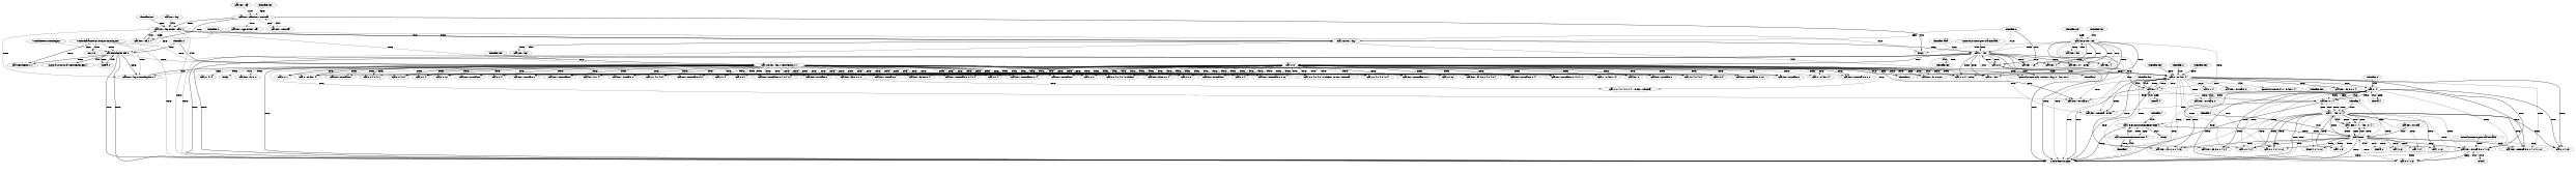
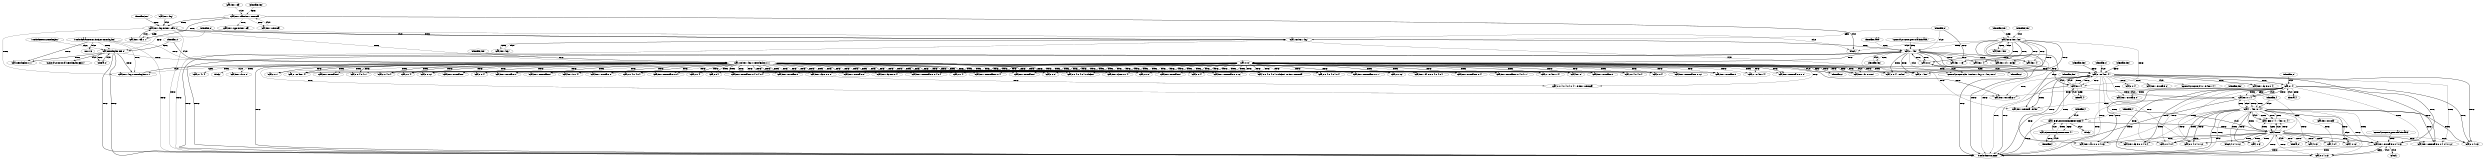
  digraph {
    edge [style=bold]
    n1 [label="(Call,iter->err_off = o + l + 3)"]
    n2 [label="(Call,o + l + 3)"]
    n3 [label="(MethodReturn,RET)"]
    n4 [label="(Block,)"]
    n5 [label="(Call,o - 4)"]
    n6 [label="(Call,len - o - 4)"]
    n7 [label="(Literal,4)"]
    n8 [label="(Call,iter->err_off = o)"]
    n9 [label="(Call,o + 4 + l + 12)"]
    n10 [label="(Call,iter->raw + o + l + 3)"]
    n11 [label="(Call,o + 4 + l)"]
    n12 [label="(Call,o + l + 3)"]
    n13 [label="(Call,iter->next_off = o + 4 + l + 12)"]
    n14 [label="(Call,iter->d3 = o + 4 + l)"]
    n15 [label="(Call,iter->err_off = o)"]
    n16 [label="(Call,iter->next_off >= len)"]
    n17 [label="(Call,l > (len - o - 4))"]
    n18 [label="(Call,o >= (len - 4))"]
    n19 [label="(Call,len - 4)"]
    n20 [label="(Call,o + 4)"]
    n21 [label="(Call,iter->err_off = o)"]
    n22 [label="(ControlStructure,if (o >= (len - 4)))"]
    n23 [label="(Call,iter->d2 = o + 4)"]
    n24 [label="(Literal,4)"]
    n25 [label="(Call,++o)"]
    n26 [label="(Call,iter->next_off = o + l)"]
    n27 [label="(Call,iter->next_off = o + 16)"]
    n28 [label="(Call,iter->d2 = o + 4)"]
    n29 [label="(Call,iter->err_off = o)"]
    n30 [label="(Call,len - o)"]
    n31 [label="(Call,o + 4)"]
    n32 [label="(Call,o + 4 + 4 + l + 4)"]
    n33 [label="(Call,iter->err_off = o + 4)"]
    n34 [label="(Call,o + 1)"]
    n35 [label="(Call,o + 12)"]
    n36 [label="(Call,len - (o + 4))"]
    n37 [label="(Call,iter->next_off = o + 4)"]
    n38 [label="(Call,iter->err_off = o + 4 + 4 + l)"]
    n39 [label="(Call,iter->err_off = o)"]
    n40 [label="(Call,o + 4)"]
    n41 [label="(Identifier,o)"]
    n42 [label="(Call,o + 8)"]
    n43 [label="(Call,iter->err_off = o)"]
    n44 [label="(Call,o + 4)"]
    n45 [label="(Call,iter->d3 = o + 8)"]
    n46 [label="(Call,o + 16)"]
    n47 [label="(Call,iter->d1 = ++o)"]
    n48 [label="(Call,iter->err_off = o)"]
    n49 [label="(Call,iter->next_off = o)"]
    n50 [label="(Call,iter->next_off = o + 8)"]
    n51 [label="(Call,iter->err_off = o)"]
    n52 [label="(Call,o + 4)"]
    n53 [label="(Call,o + 8)"]
    n54 [label="(Call,o + 4)"]
    n55 [label="(Call,iter->err_off = o)"]
    n56 [label="(Call,o + 4 + l - 1)"]
    n57 [label="(Call,o >= (len - 14))"]
    n58 [label="(Call,o + 4 + l)"]
    n59 [label="(Call,o + 4 + 4 + l)"]
    n60 [label="(Call,o + 4)"]
    n61 [label="(Call,o + 4 + 4 + l)"]
    n62 [label="(Call,o >= (len - 4))"]
    n63 [label="(Call,iter->err_off = o + 4 + l - 1)"]
    n64 [label="(Call,iter->err_off = o)"]
    n65 [label="(Call,o + 4 + 4 + l + doclen)"]
    n66 [label="(Call,(o + 4 + 4 + l + 4) >= iter->next_off)"]
    n67 [label="(Call,iter->next_off = o + 12)"]
    n68 [label="(Call,o < len)"]
    n69 [label="(Call,o + l)"]
    n70 [label="(Call,(o + 4) >= len)"]
    n71 [label="(Call,iter->next_off = o + 4 + l)"]
    n72 [label="(Call,iter->err_off = o)"]
    n73 [label="(Call,iter->d4 = o + 4 + 4 + l)"]
    n74 [label="(Call,(o + 4 + 4 + l + doclen) != iter->next_off)"]
    n75 [label="(Call,iter->err_off = o)"]
    n76 [label="(Call,o >= (len - 4))"]
    n77 [label="(Call,iter->err_off = o)"]
    n78 [label="(Call,iter->d2 = o + 4)"]
    n79 [label="(Call,iter->next_off = o + 1)"]
    n80 [label="(Call,o - 4 - 4)"]
    n81 [label="(Call,o < len)"]
    n82 [label="(Call,o++)"]
    n83 [label="(Call,len < 19)"]
    n84 [label="(Identifier,len)"]
    n85 [label="(Call,len - 4)"]
    n86 [label="(Call,len - 4)"]
    n87 [label="(ControlStructure,for (o = iter->key; o < len; o++))"]
    n88 [label="(Call,iter->d1 >= len)"]
    n89 [label="(Identifier,o)"]
    n90 [label="(Call,o = iter->key)"]
    n91 [label="(Call,iter->key)"]
    n92 [label="(Call,iter->key = iter->off + 1)"]
    n93 [label="(Call,o = iter->key + next_keylen + 1)"]
    n94 [label="(Call,iter->off + 1)"]
    n95 [label="(Block,)"]
    n96 [label="(Call,iter->key + next_keylen + 1)"]
    n97 [label="(Block,)"]
    n98 [label="(Call,iter->d1 = o)"]
    n99 [label="(Call,iter->off = iter->next_off)"]
    n100 [label="(Call,iter->next_off)"]
    n101 [label="(Call,iter->type = iter->off)"]
    n102 [label="(Call,len = iter->len)"]
    n103 [label="(Call,iter->len)"]
    n104 [label="(Call,next_keylen == 0)"]
    n105 [label="(Call,next_keylen + 1)"]
    n106 [label="(Literal,0)"]
    n107 [label="(ControlStructure,if (next_keylen == 0))"]
    n108 [label="(MethodParameterIn,uint32_t next_keylen)"]
    1000113
    n110 [label="(Call,l == 0)"]
    n111 [label="(Block,4 + l + 12)"]
    n112 [label="(Literal,0)"]
    n113 [label="(Call,4 + l)"]
    n114 [label="(Call,l + 12)"]
    n115 [label="(Call,l == 0 || l > (len - o - 4))"]
    n116 [label="(Call,l + 3)"]
    n117 [label="(Call,l + 3)"]
    n118 [label="(Call,l = BSON_UINT32_FROM_LE (l))"]
    n119 [label="(Call,BSON_UINT32_FROM_LE (l))"]
    n120 [label="(Block,)"]
    n121 [label="(Identifier,l)"]
    n122 [label="(Identifier,l)"]
    n123 [label="(Identifier,o)"]
    n124 [label="(Identifier,o)"]
    n125 [label="(Call,iter->off)"]
    n126 [label="(Identifier,iter)"]
    n127 [label="(Identifier,o)"]
    n128 [label="(Identifier,o)"]
    n129 [label="(Identifier,iter)"]
    n130 [label="(Identifier,len)"]
    n131 [label="(Identifier,len)"]
    n132 [label="(Call,iter->err_off)"]
    n133 [label="(Identifier,iter)"]
    n134 [label="(Identifier,len)"]
    n135 [label="(Identifier,l)"]
    n136 [label="(ControlStructure,goto mark_invalid;)"]
    n137 [label="(Call,iter->key)"]
    n138 [label="(Identifier,iter)"]
    n139 [label="(Identifier,iter)"]
    n140 [label="(Identifier,o)"]
    n141 [label="(Identifier,l)"]
    n142 [label="(MethodReturn,next_keylen)"]
    n143 [label="(Identifier,data)"]
    n144 [label="(Identifier,iter)"]
    n145 [label="(ControlStructure,goto mark_invalid;)"]
    n1 -> n2 [label="CFG: "]
    n1 -> n3 [label="DDG: " style=solid]
    n1 -> n3 [label="DDG: " style=solid]
    n1 -> n4 [label="AST: "]
    n2 -> n1 [label="AST: " style=solid]
    n5 -> n1 [label="DDG: " style=solid]
    n5 -> n2 [label="DDG: "]
    n5 -> n6 [label="AST: "]
    n5 -> n6 [label="DDG: "]
    n5 -> n6 [label="DDG: " style=solid]
    n5 -> n7 [label="CFG: " style=solid]
    n5 -> n8 [label="DDG: " style=solid]
    n5 -> n9 [label="DDG: " style=solid]
    n5 -> n10 [label="DDG: "]
    n5 -> n11 [label="DDG: " style=solid]
    n5 -> n12 [label="DDG: "]
    n5 -> n13 [label="DDG: "]
    n5 -> n14 [label="DDG: "]
    n5 -> n15 [label="DDG: " style=solid]
    n6 -> n3 [label="DDG: " style=solid]
    n6 -> n3 [label="DDG: "]
    n6 -> n5 [label="CFG: " style=solid]
    n6 -> n16 [label="DDG: " style=solid]
    n6 -> n17 [label="AST: " style=solid]
    n6 -> n17 [label="DDG: " style=solid]
    n6 -> n17 [label="DDG: " style=solid]
    n7 -> n5 [label="AST: " style=solid]
    n17 -> n1 [label="DDG: " style=solid]
    n17 -> n2 [label="DDG: " style=solid]
    n17 -> n3 [label="DDG: "]
    n17 -> n3 [label="DDG: " style=solid]
    n17 -> n6 [label="CFG: " style=solid]
    n17 -> n9 [label="DDG: "]
    n17 -> n10 [label="DDG: " style=solid]
    n17 -> n11 [label="DDG: "]
    n17 -> n12 [label="DDG: "]
    n17 -> n13 [label="DDG: "]
    n17 -> n14 [label="DDG: " style=solid]
    n17 -> n111 [label="DDG: " style=solid]
    n17 -> n113 [label="DDG: " style=solid]
    n17 -> n114 [label="DDG: "]
    n17 -> n115 [label="AST: "]
    n17 -> n115 [label="DDG: " style=solid]
    n17 -> n115 [label="DDG: "]
    n17 -> n116 [label="DDG: "]
    n17 -> n117 [label="DDG: " style=solid]
    n18 -> n1 [label="DDG: "]
    n18 -> n2 [label="DDG: " style=solid]
    n18 -> n3 [label="DDG: " style=solid]
    n18 -> n3 [label="DDG: "]
    n18 -> n5 [label="DDG: "]
    n18 -> n8 [label="DDG: " style=solid]
    n18 -> n9 [label="DDG: " style=solid]
    n18 -> n10 [label="DDG: "]
    n18 -> n11 [label="DDG: " style=solid]
    n18 -> n12 [label="DDG: "]
    n18 -> n13 [label="DDG: " style=solid]
    n18 -> n14 [label="DDG: " style=solid]
    n18 -> n15 [label="DDG: " style=solid]
    n18 -> n19 [label="CFG: " style=solid]
    n18 -> n20 [label="DDG: " style=solid]
    n18 -> n21 [label="DDG: " style=solid]
    n18 -> n22 [label="AST: " style=solid]
    n18 -> n23 [label="DDG: "]
    n19 -> n3 [label="DDG: "]
    n19 -> n6 [label="DDG: " style=solid]
    n19 -> n16 [label="DDG: "]
    n19 -> n18 [label="AST: "]
    n19 -> n18 [label="DDG: " style=solid]
    n19 -> n18 [label="DDG: "]
    n19 -> n24 [label="CFG: " style=solid]
    n24 -> n19 [label="AST: " style=solid]
    n25 -> n15 [label="DDG: "]
    n25 -> n18 [label="DDG: "]
    n25 -> n26 [label="DDG: "]
    n25 -> n27 [label="DDG: " style=solid]
    n25 -> n28 [label="DDG: " style=solid]
    n25 -> n29 [label="DDG: " style=solid]
    n25 -> n30 [label="DDG: "]
    n25 -> n31 [label="DDG: "]
    n25 -> n32 [label="DDG: " style=solid]
    n25 -> n33 [label="DDG: "]
    n25 -> n34 [label="DDG: " style=solid]
    n25 -> n35 [label="DDG: "]
    n25 -> n36 [label="DDG: "]
    n25 -> n37 [label="DDG: " style=solid]
    n25 -> n38 [label="DDG: "]
    n25 -> n39 [label="DDG: " style=solid]
    n25 -> n40 [label="DDG: " style=solid]
    n25 -> n41 [label="CFG: "]
    n25 -> n42 [label="DDG: "]
    n25 -> n43 [label="DDG: " style=solid]
    n25 -> n44 [label="DDG: "]
    n25 -> n45 [label="DDG: " style=solid]
    n25 -> n46 [label="DDG: "]
    n25 -> n47 [label="AST: " style=solid]
    n25 -> n47 [label="DDG: "]
    n25 -> n48 [label="DDG: " style=solid]
    n25 -> n49 [label="DDG: "]
    n25 -> n50 [label="DDG: "]
    n25 -> n51 [label="DDG: " style=solid]
    n25 -> n52 [label="DDG: " style=solid]
    n25 -> n53 [label="DDG: "]
    n25 -> n54 [label="DDG: " style=solid]
    n25 -> n55 [label="DDG: "]
    n25 -> n56 [label="DDG: " style=solid]
    n25 -> n57 [label="DDG: "]
    n25 -> n58 [label="DDG: "]
    n25 -> n59 [label="DDG: " style=solid]
    n25 -> n60 [label="DDG: "]
    n25 -> n61 [label="DDG: "]
    n25 -> n62 [label="DDG: "]
    n25 -> n63 [label="DDG: " style=solid]
    n25 -> n64 [label="DDG: "]
    n25 -> n65 [label="DDG: "]
    n25 -> n66 [label="DDG: " style=solid]
    n25 -> n67 [label="DDG: " style=solid]
    n25 -> n68 [label="DDG: " style=solid]
    n25 -> n69 [label="DDG: " style=solid]
    n25 -> n70 [label="DDG: "]
    n25 -> n71 [label="DDG: "]
    n25 -> n72 [label="DDG: "]
    n25 -> n73 [label="DDG: " style=solid]
    n25 -> n74 [label="DDG: " style=solid]
    n25 -> n75 [label="DDG: " style=solid]
    n25 -> n76 [label="DDG: " style=solid]
    n25 -> n77 [label="DDG: "]
    n25 -> n78 [label="DDG: " style=solid]
    n25 -> n79 [label="DDG: "]
    n41 -> n25 [label="AST: " style=solid]
    n45 -> n66 [label="DDG: " style=solid]
    n47 -> n25 [label="CFG: "]
    n81 -> n3 [label="DDG: "]
    n81 -> n3 [label="DDG: "]
    n81 -> n3 [label="DDG: "]
    n81 -> n16 [label="DDG: " style=solid]
    n81 -> n19 [label="DDG: "]
    n81 -> n25 [label="DDG: "]
    n81 -> n68 [label="DDG: "]
    n81 -> n70 [label="DDG: "]
    n81 -> n82 [label="DDG: "]
    n81 -> n83 [label="DDG: "]
    n81 -> n84 [label="CFG: " style=solid]
    n81 -> n85 [label="DDG: "]
    n81 -> n86 [label="DDG: " style=solid]
    n81 -> n87 [label="AST: " style=solid]
    n81 -> n88 [label="DDG: "]
    n82 -> n81 [label="DDG: "]
    n82 -> n87 [label="AST: "]
    n82 -> n89 [label="CFG: " style=solid]
    n84 -> n81 [label="AST: " style=solid]
    n89 -> n82 [label="AST: " style=solid]
    n90 -> n3 [label="DDG: " style=solid]
    n90 -> n81 [label="DDG: "]
    n90 -> n87 [label="AST: " style=solid]
    n90 -> n91 [label="CFG: " style=solid]
    n91 -> n90 [label="AST: " style=solid]
    n92 -> n3 [label="DDG: " style=solid]
    n92 -> n90 [label="DDG: "]
    n92 -> n93 [label="DDG: " style=solid]
    n92 -> n94 [label="CFG: " style=solid]
    n92 -> n95 [label="AST: " style=solid]
    n92 -> n96 [label="DDG: " style=solid]
    n93 -> n3 [label="DDG: "]
    n93 -> n15 [label="DDG: " style=solid]
    n93 -> n18 [label="DDG: "]
    n93 -> n26 [label="DDG: " style=solid]
    n93 -> n27 [label="DDG: "]
    n93 -> n28 [label="DDG: "]
    n93 -> n29 [label="DDG: " style=solid]
    n93 -> n30 [label="DDG: "]
    n93 -> n31 [label="DDG: " style=solid]
    n93 -> n32 [label="DDG: "]
    n93 -> n33 [label="DDG: "]
    n93 -> n34 [label="DDG: "]
    n93 -> n35 [label="DDG: "]
    n93 -> n36 [label="DDG: " style=solid]
    n93 -> n37 [label="DDG: " style=solid]
    n93 -> n38 [label="DDG: "]
    n93 -> n39 [label="DDG: "]
    n93 -> n40 [label="DDG: "]
    n93 -> n42 [label="DDG: "]
    n93 -> n43 [label="DDG: "]
    n93 -> n44 [label="DDG: " style=solid]
    n93 -> n45 [label="DDG: " style=solid]
+   n93 -> n46 [label="DDG: " style=solid]
    n93 -> n48 [label="DDG: "]
    n93 -> n49 [label="DDG: "]
    n93 -> n50 [label="DDG: " style=solid]
    n93 -> n51 [label="DDG: "]
    n93 -> n52 [label="DDG: "]
    n93 -> n53 [label="DDG: "]
    n93 -> n54 [label="DDG: "]
    n93 -> n55 [label="DDG: " style=solid]
    n93 -> n56 [label="DDG: "]
    n93 -> n57 [label="DDG: " style=solid]
    n93 -> n58 [label="DDG: "]
    n93 -> n59 [label="DDG: "]
    n93 -> n60 [label="DDG: "]
    n93 -> n61 [label="DDG: "]
    n93 -> n62 [label="DDG: "]
    n93 -> n63 [label="DDG: "]
    n93 -> n64 [label="DDG: " style=solid]
    n93 -> n65 [label="DDG: " style=solid]
    n93 -> n67 [label="DDG: " style=solid]
    n93 -> n68 [label="DDG: "]
    n93 -> n69 [label="DDG: "]
    n93 -> n70 [label="DDG: " style=solid]
    n93 -> n71 [label="DDG: "]
    n93 -> n72 [label="DDG: "]
    n93 -> n73 [label="DDG: " style=solid]
    n93 -> n74 [label="DDG: " style=solid]
    n93 -> n75 [label="DDG: " style=solid]
    n93 -> n76 [label="DDG: " style=solid]
    n93 -> n77 [label="DDG: " style=solid]
    n93 -> n78 [label="DDG: " style=solid]
    n93 -> n79 [label="DDG: " style=solid]
    n93 -> n80 [label="DDG: " style=solid]
    n93 -> n96 [label="CFG: " style=solid]
    n93 -> n97 [label="AST: " style=solid]
    n93 -> n98 [label="DDG: " style=solid]
    n94 -> n92 [label="AST: "]
    n96 -> n93 [label="AST: "]
    n99 -> n92 [label="DDG: "]
    n99 -> n94 [label="DDG: "]
    n99 -> n95 [label="AST: "]
    n99 -> n100 [label="CFG: " style=solid]
    n99 -> n101 [label="DDG: " style=solid]
    n100 -> n99 [label="AST: " style=solid]
    n102 -> n3 [label="DDG: "]
    n102 -> n3 [label="DDG: " style=solid]
-   n102 -> n16 [label="DDG: " style=solid]
+   n102 -> n16 [label="DDG: "]
    n102 -> n19 [label="DDG: " style=solid]
    n102 -> n68 [label="DDG: "]
    n102 -> n70 [label="DDG: "]
    n102 -> n81 [label="DDG: " style=solid]
    n102 -> n83 [label="DDG: "]
    n102 -> n85 [label="DDG: " style=solid]
    n102 -> n86 [label="DDG: "]
    n102 -> n88 [label="DDG: "]
    n102 -> n95 [label="AST: " style=solid]
    n102 -> n103 [label="CFG: " style=solid]
    n103 -> n102 [label="AST: " style=solid]
    n104 -> n3 [label="DDG: "]
    n104 -> n3 [label="DDG: "]
    n104 -> n93 [label="DDG: " style=solid]
    n104 -> n96 [label="DDG: "]
    n104 -> n105 [label="DDG: "]
    n104 -> n106 [label="CFG: "]
    n104 -> n107 [label="AST: "]
    n106 -> n104 [label="AST: "]
    n108 -> n3 [label="DDG: " style=solid]
    n108 -> n93 [label="DDG: " style=solid]
    n108 -> n96 [label="DDG: " style=solid]
    n108 -> n104 [label="DDG: " style=solid]
    n108 -> n105 [label="DDG: "]
    n108 -> 1000113 [label="AST: "]
    n110 -> n1 [label="DDG: "]
    n110 -> n2 [label="DDG: " style=solid]
    n110 -> n3 [label="DDG: "]
    n110 -> n9 [label="DDG: "]
    n110 -> n10 [label="DDG: "]
    n110 -> n11 [label="DDG: "]
    n110 -> n12 [label="DDG: " style=solid]
    n110 -> n13 [label="DDG: "]
    n110 -> n14 [label="DDG: " style=solid]
    n110 -> n17 [label="DDG: "]
    n110 -> n111 [label="DDG: "]
    n110 -> n112 [label="CFG: " style=solid]
    n110 -> n113 [label="DDG: " style=solid]
    n110 -> n114 [label="DDG: "]
    n110 -> n115 [label="AST: "]
    n110 -> n115 [label="DDG: " style=solid]
    n110 -> n115 [label="DDG: " style=solid]
    n110 -> n116 [label="DDG: " style=solid]
    n110 -> n117 [label="DDG: " style=solid]
    n112 -> n110 [label="AST: " style=solid]
    n115 -> n17 [label="CFG: "]
    n115 -> n110 [label="CFG: " style=solid]
    n118 -> n3 [label="DDG: "]
    n118 -> n110 [label="DDG: "]
    n118 -> n119 [label="CFG: " style=solid]
    n118 -> n120 [label="AST: "]
    n119 -> n118 [label="AST: "]
    n119 -> n118 [label="DDG: " style=solid]
    n119 -> n121 [label="CFG: "]
    n121 -> n119 [label="AST: "]
    n122 -> n118 [label="AST: "]
    n123 -> n18 [label="AST: "]
    n124 -> n5 [label="AST: "]
    n125 -> n99 [label="AST: " style=solid]
    n126 -> n102 [label="CFG: " style=solid]
    n127 -> n81 [label="AST: " style=solid]
    n127 -> n82 [label="CFG: "]
    n127 -> n90 [label="CFG: " style=solid]
    n128 -> n93 [label="AST: "]
    n128 -> n104 [label="CFG: "]
    n129 -> n93 [label="CFG: "]
    n130 -> n6 [label="AST: " style=solid]
    n131 -> n102 [label="AST: " style=solid]
-   n132 -> n110 [label="AST: "]
+   n132 -> n1 [label="AST: "]
    n133 -> n18 [label="CFG: "]
    n134 -> n19 [label="AST: " style=solid]
    n135 -> n110 [label="AST: "]
    n135 -> n118 [label="CFG: " style=solid]
    n136 -> n1 [label="CFG: "]
    n137 -> n92 [label="AST: "]
    n138 -> n99 [label="CFG: " style=solid]
    n139 -> n92 [label="CFG: "]
    n140 -> n90 [label="AST: "]
    n140 -> n104 [label="CFG: " style=solid]
    n141 -> n17 [label="AST: "]
    n141 -> n110 [label="CFG: " style=solid]
    n142 -> n104 [label="AST: " style=solid]
    n143 -> n81 [label="CFG: " style=solid]
    n144 -> n18 [label="CFG: "]
    n145 -> n81 [label="CFG: "]
  }
